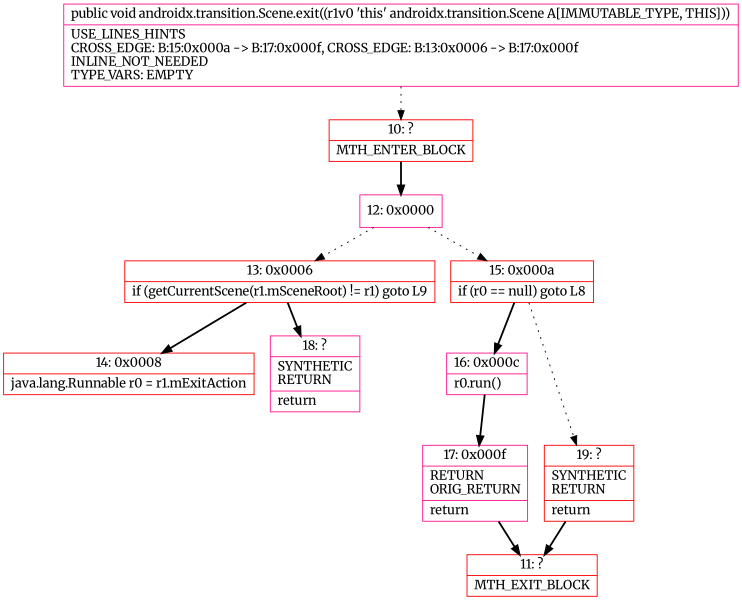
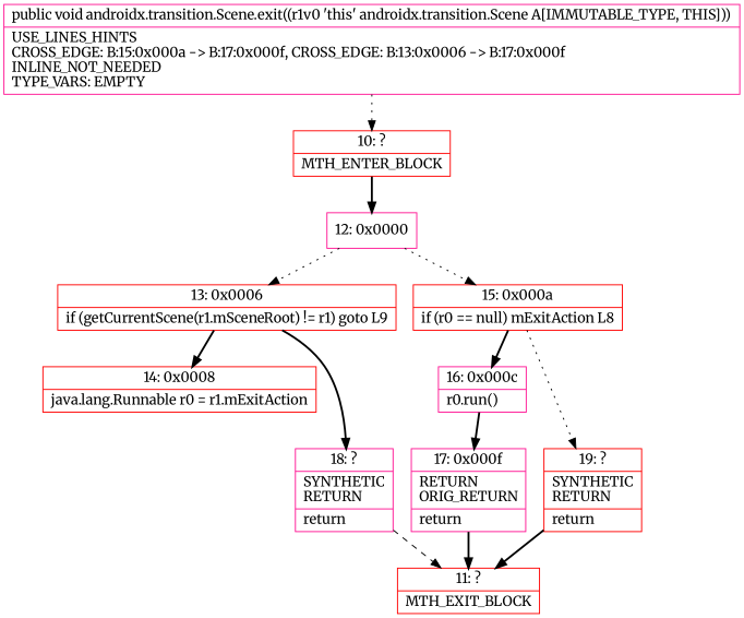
  digraph {
    fontname=Merriweather
    node [color=red fontname=Merriweather shape=record]
    edge [fontname=Merriweather style=bold]
    n1 [label="{10\:\ ?|MTH_ENTER_BLOCK\l}"]
    n2 [color=deeppink label="{12\:\ 0x0000}"]
    n3 [label="{13\:\ 0x0006|if (getCurrentScene(r1.mSceneRoot) != r1) goto L9\l}"]
-   n4 [label="{15\:\ 0x000a|if (r0 == null) goto L8\l}"]
+   n4 [label="{15\:\ 0x000a|if (r0 == null) mExitAction L8\l}"]
    n5 [label="{14\:\ 0x0008|java.lang.Runnable r0 = r1.mExitAction\l}"]
    n6 [color=deeppink label="{18\:\ ?|SYNTHETIC\lRETURN\l|return\l}"]
    n7 [label="{11\:\ ?|MTH_EXIT_BLOCK\l}"]
    n8 [color=deeppink label="{16\:\ 0x000c|r0.run()\l}"]
    n9 [label="{19\:\ ?|SYNTHETIC\lRETURN\l|return\l}"]
    n10 [color=deeppink label="{17\:\ 0x000f|RETURN\lORIG_RETURN\l|return\l}"]
    n11 [color=deeppink label="{public void androidx.transition.Scene.exit((r1v0 'this' androidx.transition.Scene A[IMMUTABLE_TYPE, THIS]))  | USE_LINES_HINTS\lCROSS_EDGE: B:15:0x000a \-\> B:17:0x000f, CROSS_EDGE: B:13:0x0006 \-\> B:17:0x000f\lINLINE_NOT_NEEDED\lTYPE_VARS: EMPTY\l}"]
    n1 -> n2
    n2 -> n3 [style=dotted]
    n2 -> n4 [style=dotted]
    n3 -> n5
    n3 -> n6
    n4 -> n8
    n4 -> n9 [style=dotted]
+   n6 -> n7 [style=dashed]
    n8 -> n10
    n9 -> n7
    n10 -> n7
    n11 -> n1 [style=dotted]
  }
